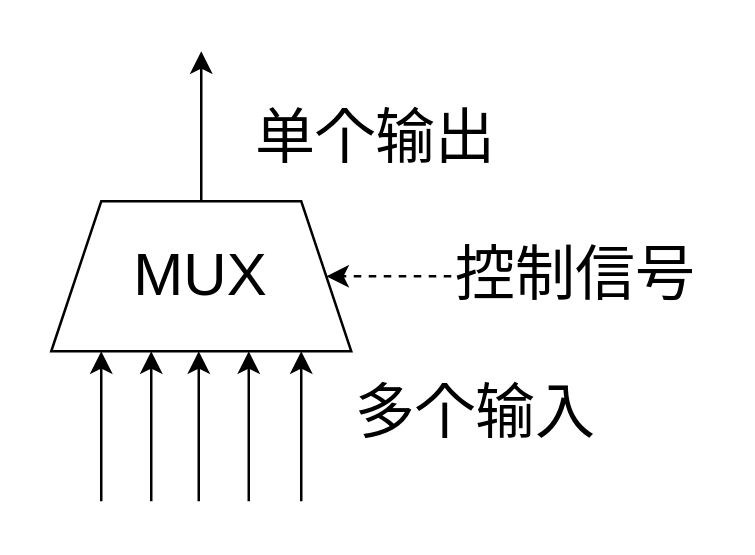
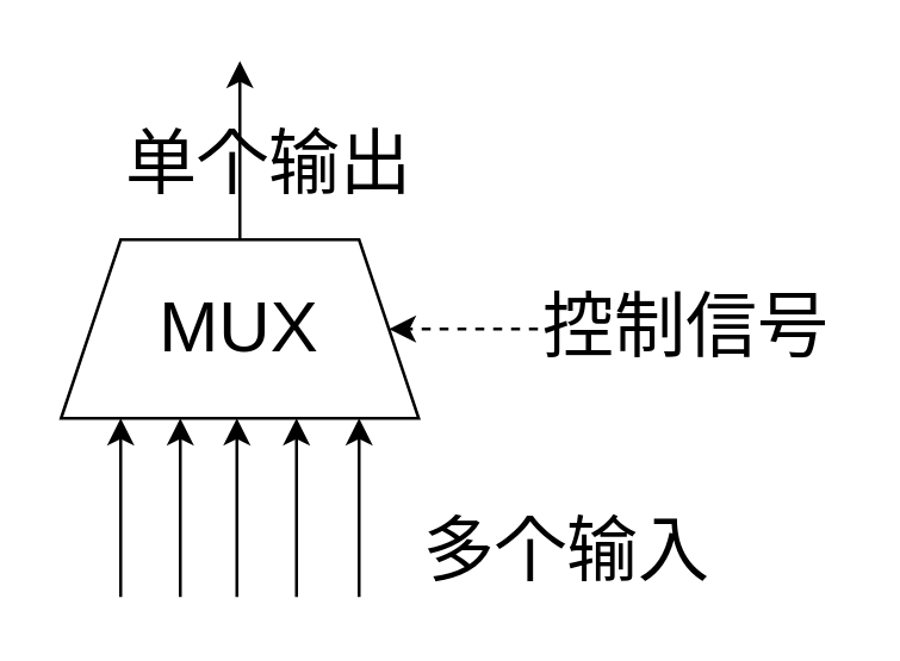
  <mxCell id="0" />
  <mxCell id="1" parent="0" />
  <mxCell id="2" value="&lt;font style=&quot;font-size: 24px;&quot;&gt;MUX&lt;/font&gt;" style="shape=trapezoid;perimeter=trapezoidPerimeter;whiteSpace=wrap;html=1;fixedSize=1;fillColor=none;" parent="1" vertex="1"><mxGeometry x="20" y="80" width="120" height="60" as="geometry" /></mxCell>
  <mxCell id="3" value="" style="endArrow=classic;html=1;rounded=0;fontSize=24;exitX=0.5;exitY=0;exitDx=0;exitDy=0;" parent="1" source="2" edge="1"><mxGeometry width="50" height="50" relative="1" as="geometry"><mxPoint x="250" y="160" as="sourcePoint" /><mxPoint x="80" y="20" as="targetPoint" /></mxGeometry></mxCell>
- <mxCell id="4" value="单个输出" style="text;html=1;strokeColor=none;fillColor=none;align=center;verticalAlign=middle;whiteSpace=wrap;rounded=0;fontSize=24;" parent="1" vertex="1"><mxGeometry x="100" y="40" width="100" height="30" as="geometry" /></mxCell>
+ <mxCell id="4" value="单个输出" style="text;html=1;strokeColor=none;fillColor=none;align=center;verticalAlign=middle;whiteSpace=wrap;rounded=0;fontSize=24;" parent="1" vertex="1"><mxGeometry x="40" y="40" width="100" height="30" as="geometry" /></mxCell>
  <mxCell id="5" value="" style="endArrow=classic;html=1;rounded=0;fontSize=24;exitX=0.5;exitY=0;exitDx=0;exitDy=0;" parent="1" edge="1"><mxGeometry width="50" height="50" relative="1" as="geometry"><mxPoint x="40" y="200" as="sourcePoint" /><mxPoint x="40" y="140" as="targetPoint" /></mxGeometry></mxCell>
  <mxCell id="6" value="" style="endArrow=classic;html=1;rounded=0;fontSize=24;exitX=0.5;exitY=0;exitDx=0;exitDy=0;" parent="1" edge="1"><mxGeometry width="50" height="50" relative="1" as="geometry"><mxPoint x="60" y="200" as="sourcePoint" /><mxPoint x="60" y="140" as="targetPoint" /></mxGeometry></mxCell>
  <mxCell id="7" value="" style="endArrow=classic;html=1;rounded=0;fontSize=24;exitX=0.5;exitY=0;exitDx=0;exitDy=0;" parent="1" edge="1"><mxGeometry width="50" height="50" relative="1" as="geometry"><mxPoint x="120" y="200" as="sourcePoint" /><mxPoint x="120" y="140" as="targetPoint" /></mxGeometry></mxCell>
  <mxCell id="8" value="" style="endArrow=classic;html=1;rounded=0;fontSize=24;exitX=0.5;exitY=0;exitDx=0;exitDy=0;" parent="1" edge="1"><mxGeometry width="50" height="50" relative="1" as="geometry"><mxPoint x="79" y="200" as="sourcePoint" /><mxPoint x="79" y="140" as="targetPoint" /></mxGeometry></mxCell>
  <mxCell id="9" value="" style="endArrow=classic;html=1;rounded=0;fontSize=24;exitX=0.5;exitY=0;exitDx=0;exitDy=0;" parent="1" edge="1"><mxGeometry width="50" height="50" relative="1" as="geometry"><mxPoint x="99" y="200" as="sourcePoint" /><mxPoint x="99" y="140" as="targetPoint" /></mxGeometry></mxCell>
- <mxCell id="10" value="多个输入" style="text;html=1;strokeColor=none;fillColor=none;align=center;verticalAlign=middle;whiteSpace=wrap;rounded=0;fontSize=24;" parent="1" vertex="1"><mxGeometry x="140" y="150" width="100" height="30" as="geometry" /></mxCell>
+ <mxCell id="10" value="多个输入" style="text;html=1;strokeColor=none;fillColor=none;align=center;verticalAlign=middle;whiteSpace=wrap;rounded=0;fontSize=24;" parent="1" vertex="1"><mxGeometry x="140" y="170" width="100" height="30" as="geometry" /></mxCell>
  <mxCell id="11" value="" style="endArrow=classic;html=1;rounded=0;fontSize=24;entryX=1;entryY=0.5;entryDx=0;entryDy=0;dashed=1;" parent="1" target="2" edge="1"><mxGeometry width="50" height="50" relative="1" as="geometry"><mxPoint x="180" y="110" as="sourcePoint" /><mxPoint x="230" y="90" as="targetPoint" /></mxGeometry></mxCell>
  <mxCell id="12" value="控制信号" style="text;html=1;strokeColor=none;fillColor=none;align=center;verticalAlign=middle;whiteSpace=wrap;rounded=0;fontSize=24;" parent="1" vertex="1"><mxGeometry x="180" y="95" width="100" height="30" as="geometry" /></mxCell>
